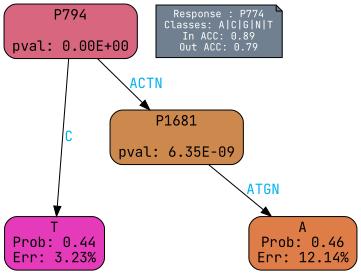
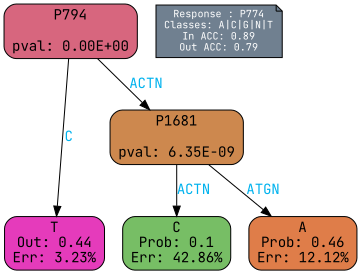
  digraph {
    fontname="JetBrains Mono"
    ranksep=equally
    splines=polylines
    node [color=black fontname="JetBrains Mono" shape=box style="filled, rounded"]
    edge [fontcolor=deepskyblue2 fontname="JetBrains Mono"]
-   n2 [fillcolor="#df7d49" label="A\nProb: 0.46\nErr: 12.14%"]
-   n3 [fillcolor="#e53bbb" label="T\nProb: 0.44\nErr: 3.23%"]
+   n1 [fillcolor="#77be65" label="C\nProb: 0.1\nErr: 42.86%"]
+   n2 [fillcolor="#df7d49" label="A\nProb: 0.46\nErr: 12.12%"]
+   n3 [fillcolor="#e53bbb" label="T\nOut: 0.44\nErr: 3.23%"]
    n4 [align=left fillcolor=slategray fontcolor=white fontsize=10 label="Response : P774\nClasses: A|C|G|N|T\nIn ACC: 0.89\nOut ACC: 0.79\n" shape=note style=filled]
    n5 [fillcolor="#d7667e" label="P794\n\npval: 0.00E+00"]
    n6 [fillcolor="#cd884e" label="P1681\n\npval: 6.35E-09"]
    subgraph sub_1 {
      rank=same
+     n1
      n2
      n3
    }
    subgraph sub_2 {
      rank=same
      n4
      n5
    }
    n5 -> n3 [label=C]
    n5 -> n6 [label=ACTN]
+   n6 -> n1 [label=ACTN]
    n6 -> n2 [label=ATGN]
  }
